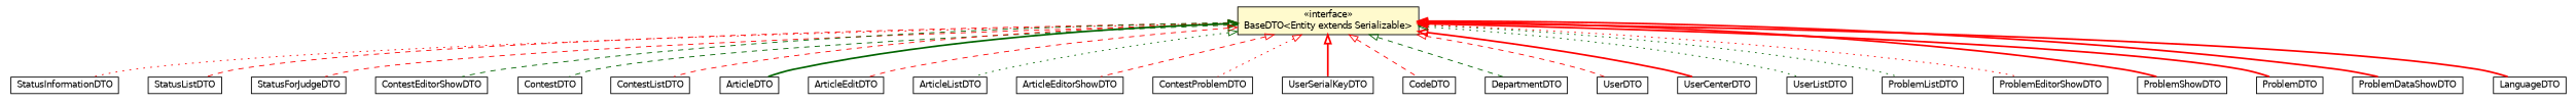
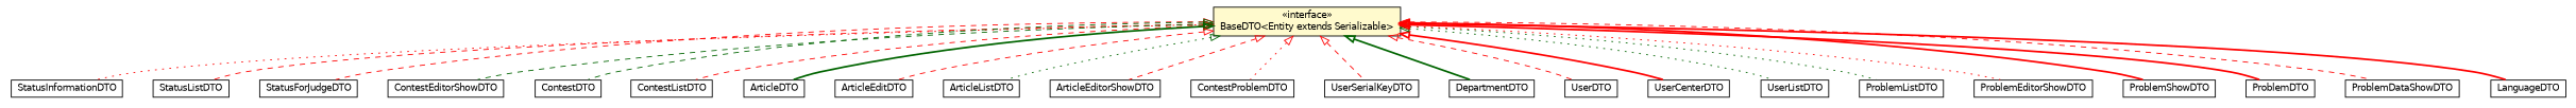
  digraph {
    nodesep=0.25
    ranksep=0.5
    node [fontcolor=black fontname=Helvetica fontsize=10.0 shape=plaintext]
    edge [arrowtail=empty color=red dir=back fontname=Helvetica fontsize=10 headport=p labelfontname=Helvetica labelfontsize=10 style=dashed tailport=p]
    n1 [label=<<table title="cn.edu.uestc.acmicpc.db.dto.impl.status.StatusInformationDTO" border="0" cellborder="1" cellspacing="0" cellpadding="2" port="p" href="../impl/status/StatusInformationDTO.html"> 		<tr><td><table border="0" cellspacing="0" cellpadding="1"> <tr><td align="center" balign="center"> StatusInformationDTO </td></tr> 		</table></td></tr> 		</table>>]
    n2 [label=<<table title="cn.edu.uestc.acmicpc.db.dto.impl.status.StatusListDTO" border="0" cellborder="1" cellspacing="0" cellpadding="2" port="p" href="../impl/status/StatusListDTO.html"> 		<tr><td><table border="0" cellspacing="0" cellpadding="1"> <tr><td align="center" balign="center"> StatusListDTO </td></tr> 		</table></td></tr> 		</table>>]
    n3 [label=<<table title="cn.edu.uestc.acmicpc.db.dto.impl.status.StatusForJudgeDTO" border="0" cellborder="1" cellspacing="0" cellpadding="2" port="p" href="../impl/status/StatusForJudgeDTO.html"> 		<tr><td><table border="0" cellspacing="0" cellpadding="1"> <tr><td align="center" balign="center"> StatusForJudgeDTO </td></tr> 		</table></td></tr> 		</table>>]
    n4 [label=<<table title="cn.edu.uestc.acmicpc.db.dto.impl.contest.ContestEditorShowDTO" border="0" cellborder="1" cellspacing="0" cellpadding="2" port="p" href="../impl/contest/ContestEditorShowDTO.html"> 		<tr><td><table border="0" cellspacing="0" cellpadding="1"> <tr><td align="center" balign="center"> ContestEditorShowDTO </td></tr> 		</table></td></tr> 		</table>>]
    n5 [label=<<table title="cn.edu.uestc.acmicpc.db.dto.impl.contest.ContestDTO" border="0" cellborder="1" cellspacing="0" cellpadding="2" port="p" href="../impl/contest/ContestDTO.html"> 		<tr><td><table border="0" cellspacing="0" cellpadding="1"> <tr><td align="center" balign="center"> ContestDTO </td></tr> 		</table></td></tr> 		</table>>]
    n6 [label=<<table title="cn.edu.uestc.acmicpc.db.dto.impl.contest.ContestListDTO" border="0" cellborder="1" cellspacing="0" cellpadding="2" port="p" href="../impl/contest/ContestListDTO.html"> 		<tr><td><table border="0" cellspacing="0" cellpadding="1"> <tr><td align="center" balign="center"> ContestListDTO </td></tr> 		</table></td></tr> 		</table>>]
    n7 [label=<<table title="cn.edu.uestc.acmicpc.db.dto.impl.article.ArticleDTO" border="0" cellborder="1" cellspacing="0" cellpadding="2" port="p" href="../impl/article/ArticleDTO.html"> 		<tr><td><table border="0" cellspacing="0" cellpadding="1"> <tr><td align="center" balign="center"> ArticleDTO </td></tr> 		</table></td></tr> 		</table>>]
    n8 [label=<<table title="cn.edu.uestc.acmicpc.db.dto.impl.article.ArticleEditDTO" border="0" cellborder="1" cellspacing="0" cellpadding="2" port="p" href="../impl/article/ArticleEditDTO.html"> 		<tr><td><table border="0" cellspacing="0" cellpadding="1"> <tr><td align="center" balign="center"> ArticleEditDTO </td></tr> 		</table></td></tr> 		</table>>]
    n9 [label=<<table title="cn.edu.uestc.acmicpc.db.dto.impl.article.ArticleListDTO" border="0" cellborder="1" cellspacing="0" cellpadding="2" port="p" href="../impl/article/ArticleListDTO.html"> 		<tr><td><table border="0" cellspacing="0" cellpadding="1"> <tr><td align="center" balign="center"> ArticleListDTO </td></tr> 		</table></td></tr> 		</table>>]
    n10 [label=<<table title="cn.edu.uestc.acmicpc.db.dto.impl.article.ArticleEditorShowDTO" border="0" cellborder="1" cellspacing="0" cellpadding="2" port="p" href="../impl/article/ArticleEditorShowDTO.html"> 		<tr><td><table border="0" cellspacing="0" cellpadding="1"> <tr><td align="center" balign="center"> ArticleEditorShowDTO </td></tr> 		</table></td></tr> 		</table>>]
    n11 [label=<<table title="cn.edu.uestc.acmicpc.db.dto.impl.contestProblem.ContestProblemDTO" border="0" cellborder="1" cellspacing="0" cellpadding="2" port="p" href="../impl/contestProblem/ContestProblemDTO.html"> 		<tr><td><table border="0" cellspacing="0" cellpadding="1"> <tr><td align="center" balign="center"> ContestProblemDTO </td></tr> 		</table></td></tr> 		</table>>]
    n12 [label=<<table title="cn.edu.uestc.acmicpc.db.dto.impl.userSerialKey.UserSerialKeyDTO" border="0" cellborder="1" cellspacing="0" cellpadding="2" port="p" href="../impl/userSerialKey/UserSerialKeyDTO.html"> 		<tr><td><table border="0" cellspacing="0" cellpadding="1"> <tr><td align="center" balign="center"> UserSerialKeyDTO </td></tr> 		</table></td></tr> 		</table>>]
-   n13 [label=<<table title="cn.edu.uestc.acmicpc.db.dto.impl.code.CodeDTO" border="0" cellborder="1" cellspacing="0" cellpadding="2" port="p" href="../impl/code/CodeDTO.html"> 		<tr><td><table border="0" cellspacing="0" cellpadding="1"> <tr><td align="center" balign="center"> CodeDTO </td></tr> 		</table></td></tr> 		</table>>]
    n14 [label=<<table title="cn.edu.uestc.acmicpc.db.dto.impl.department.DepartmentDTO" border="0" cellborder="1" cellspacing="0" cellpadding="2" port="p" href="../impl/department/DepartmentDTO.html"> 		<tr><td><table border="0" cellspacing="0" cellpadding="1"> <tr><td align="center" balign="center"> DepartmentDTO </td></tr> 		</table></td></tr> 		</table>>]
    n15 [label=<<table title="cn.edu.uestc.acmicpc.db.dto.impl.user.UserDTO" border="0" cellborder="1" cellspacing="0" cellpadding="2" port="p" href="../impl/user/UserDTO.html"> 		<tr><td><table border="0" cellspacing="0" cellpadding="1"> <tr><td align="center" balign="center"> UserDTO </td></tr> 		</table></td></tr> 		</table>>]
    n16 [label=<<table title="cn.edu.uestc.acmicpc.db.dto.impl.user.UserCenterDTO" border="0" cellborder="1" cellspacing="0" cellpadding="2" port="p" href="../impl/user/UserCenterDTO.html"> 		<tr><td><table border="0" cellspacing="0" cellpadding="1"> <tr><td align="center" balign="center"> UserCenterDTO </td></tr> 		</table></td></tr> 		</table>>]
    n17 [label=<<table title="cn.edu.uestc.acmicpc.db.dto.impl.user.UserListDTO" border="0" cellborder="1" cellspacing="0" cellpadding="2" port="p" href="../impl/user/UserListDTO.html"> 		<tr><td><table border="0" cellspacing="0" cellpadding="1"> <tr><td align="center" balign="center"> UserListDTO </td></tr> 		</table></td></tr> 		</table>>]
    n18 [label=<<table title="cn.edu.uestc.acmicpc.db.dto.impl.problem.ProblemListDTO" border="0" cellborder="1" cellspacing="0" cellpadding="2" port="p" href="../impl/problem/ProblemListDTO.html"> 		<tr><td><table border="0" cellspacing="0" cellpadding="1"> <tr><td align="center" balign="center"> ProblemListDTO </td></tr> 		</table></td></tr> 		</table>>]
    n19 [label=<<table title="cn.edu.uestc.acmicpc.db.dto.impl.problem.ProblemEditorShowDTO" border="0" cellborder="1" cellspacing="0" cellpadding="2" port="p" href="../impl/problem/ProblemEditorShowDTO.html"> 		<tr><td><table border="0" cellspacing="0" cellpadding="1"> <tr><td align="center" balign="center"> ProblemEditorShowDTO </td></tr> 		</table></td></tr> 		</table>>]
    n20 [label=<<table title="cn.edu.uestc.acmicpc.db.dto.impl.problem.ProblemShowDTO" border="0" cellborder="1" cellspacing="0" cellpadding="2" port="p" href="../impl/problem/ProblemShowDTO.html"> 		<tr><td><table border="0" cellspacing="0" cellpadding="1"> <tr><td align="center" balign="center"> ProblemShowDTO </td></tr> 		</table></td></tr> 		</table>>]
    n21 [label=<<table title="cn.edu.uestc.acmicpc.db.dto.impl.problem.ProblemDTO" border="0" cellborder="1" cellspacing="0" cellpadding="2" port="p" href="../impl/problem/ProblemDTO.html"> 		<tr><td><table border="0" cellspacing="0" cellpadding="1"> <tr><td align="center" balign="center"> ProblemDTO </td></tr> 		</table></td></tr> 		</table>>]
    n22 [label=<<table title="cn.edu.uestc.acmicpc.db.dto.impl.problem.ProblemDataShowDTO" border="0" cellborder="1" cellspacing="0" cellpadding="2" port="p" href="../impl/problem/ProblemDataShowDTO.html"> 		<tr><td><table border="0" cellspacing="0" cellpadding="1"> <tr><td align="center" balign="center"> ProblemDataShowDTO </td></tr> 		</table></td></tr> 		</table>>]
    n23 [label=<<table title="cn.edu.uestc.acmicpc.db.dto.impl.language.LanguageDTO" border="0" cellborder="1" cellspacing="0" cellpadding="2" port="p" href="../impl/language/LanguageDTO.html"> 		<tr><td><table border="0" cellspacing="0" cellpadding="1"> <tr><td align="center" balign="center"> LanguageDTO </td></tr> 		</table></td></tr> 		</table>>]
    n24 [label=<<table title="cn.edu.uestc.acmicpc.db.dto.base.BaseDTO" border="0" cellborder="1" cellspacing="0" cellpadding="2" port="p" bgcolor="lemonChiffon" href="./BaseDTO.html"> 		<tr><td><table border="0" cellspacing="0" cellpadding="1"> <tr><td align="center" balign="center"> &#171;interface&#187; </td></tr> <tr><td align="center" balign="center"> BaseDTO&lt;Entity extends Serializable&gt; </td></tr> 		</table></td></tr> 		</table>>]
    n24 -> n1 [style=dotted]
    n24 -> n2
    n24 -> n3
    n24 -> n4 [color=darkgreen]
    n24 -> n5 [color=darkgreen]
    n24 -> n6
    n24 -> n7 [color=darkgreen style=bold]
    n24 -> n8
    n24 -> n9 [color=darkgreen style=dotted]
    n24 -> n10
    n24 -> n11 [style=dotted]
-   n24 -> n12 [style=bold]
-   n24 -> n13
-   n24 -> n14 [color=darkgreen]
+   n24 -> n12
+   n24 -> n14 [color=darkgreen style=bold]
    n24 -> n15
    n24 -> n16 [style=bold]
    n24 -> n17 [color=darkgreen style=dotted]
    n24 -> n18 [color=darkgreen style=dotted]
    n24 -> n19 [style=dotted]
    n24 -> n20 [style=bold]
    n24 -> n21 [style=bold]
-   n24 -> n22 [style=bold]
+   n24 -> n22
    n24 -> n23 [style=bold]
  }
